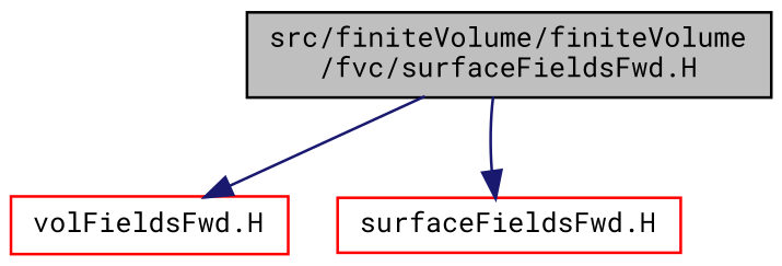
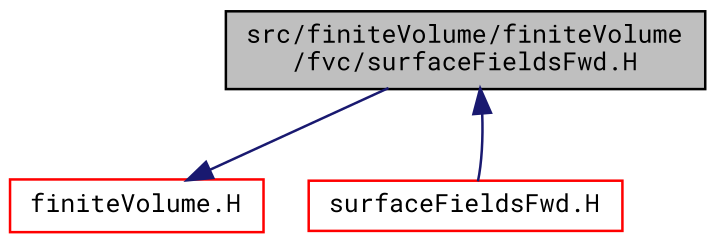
  digraph {
    fontname="Roboto Mono"
    node [color=red fontname="Roboto Mono" fontsize=10 shape=record]
    edge [color=midnightblue fontname="Roboto Mono" fontsize=10 labelfontname=Helvetica labelfontsize=10 style=solid]
    n1 [color=black fillcolor=grey75 fontcolor=black height=0.2 label="src/finiteVolume/finiteVolume\l/fvc/surfaceFieldsFwd.H" style=filled width=0.4]
-   n2 [height=0.2 label="volFieldsFwd.H" width=0.4]
+   n2 [height=0.2 label="finiteVolume.H" width=0.4]
    n3 [height=0.2 label="surfaceFieldsFwd.H" width=0.4]
    n1 -> n2
-   n1 -> n3
+   n3 -> n1
  }
